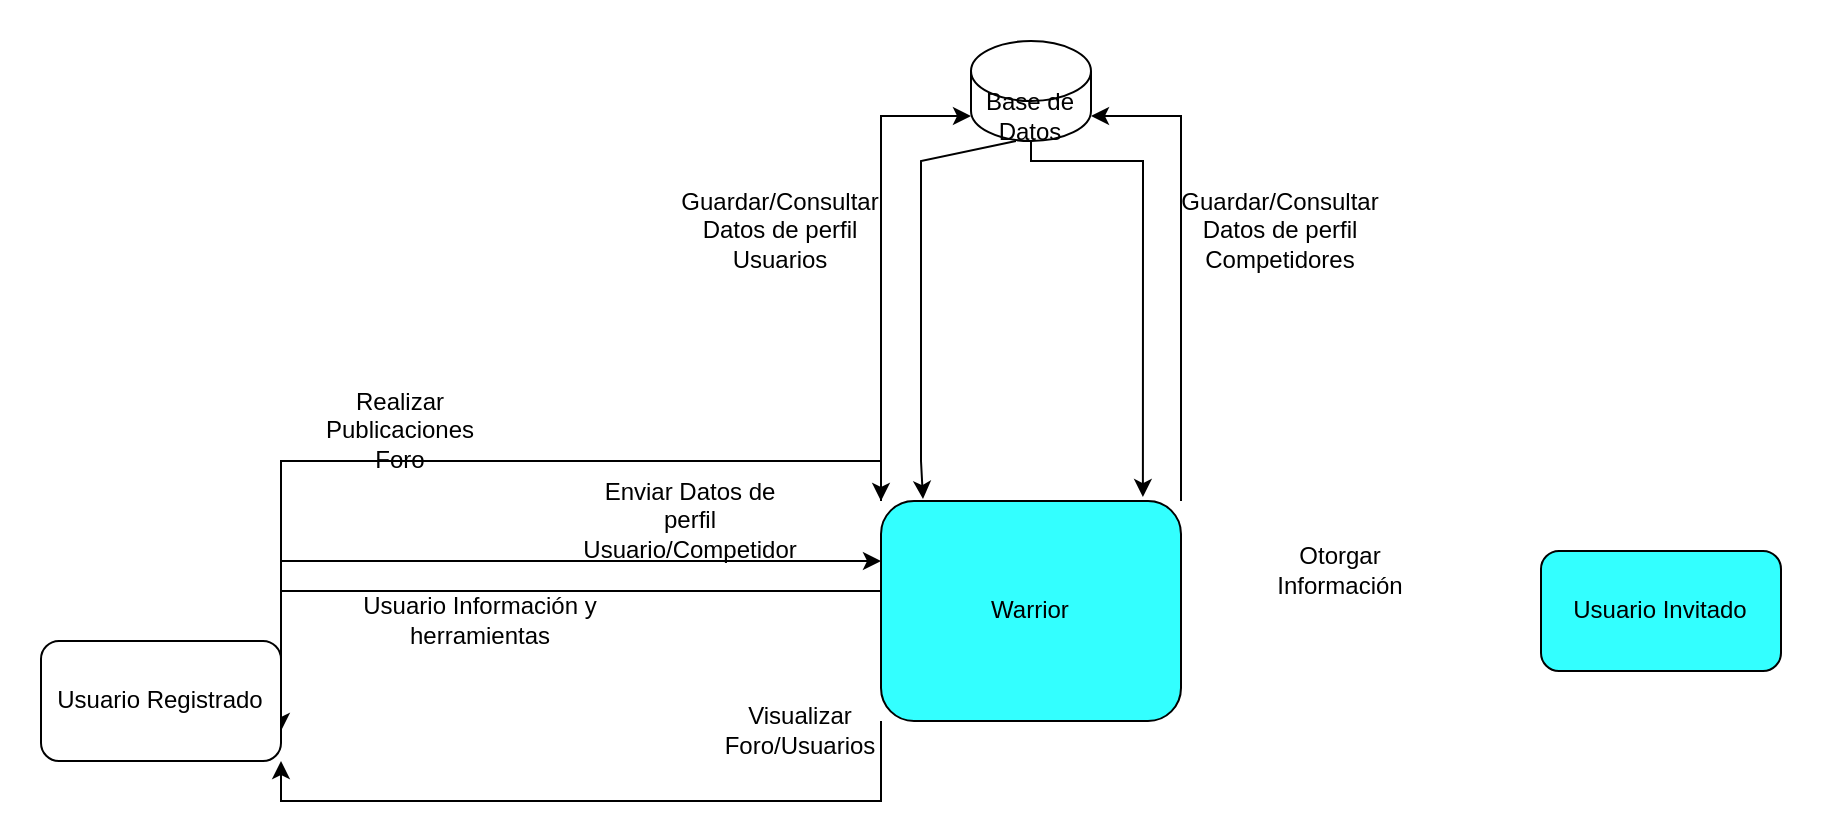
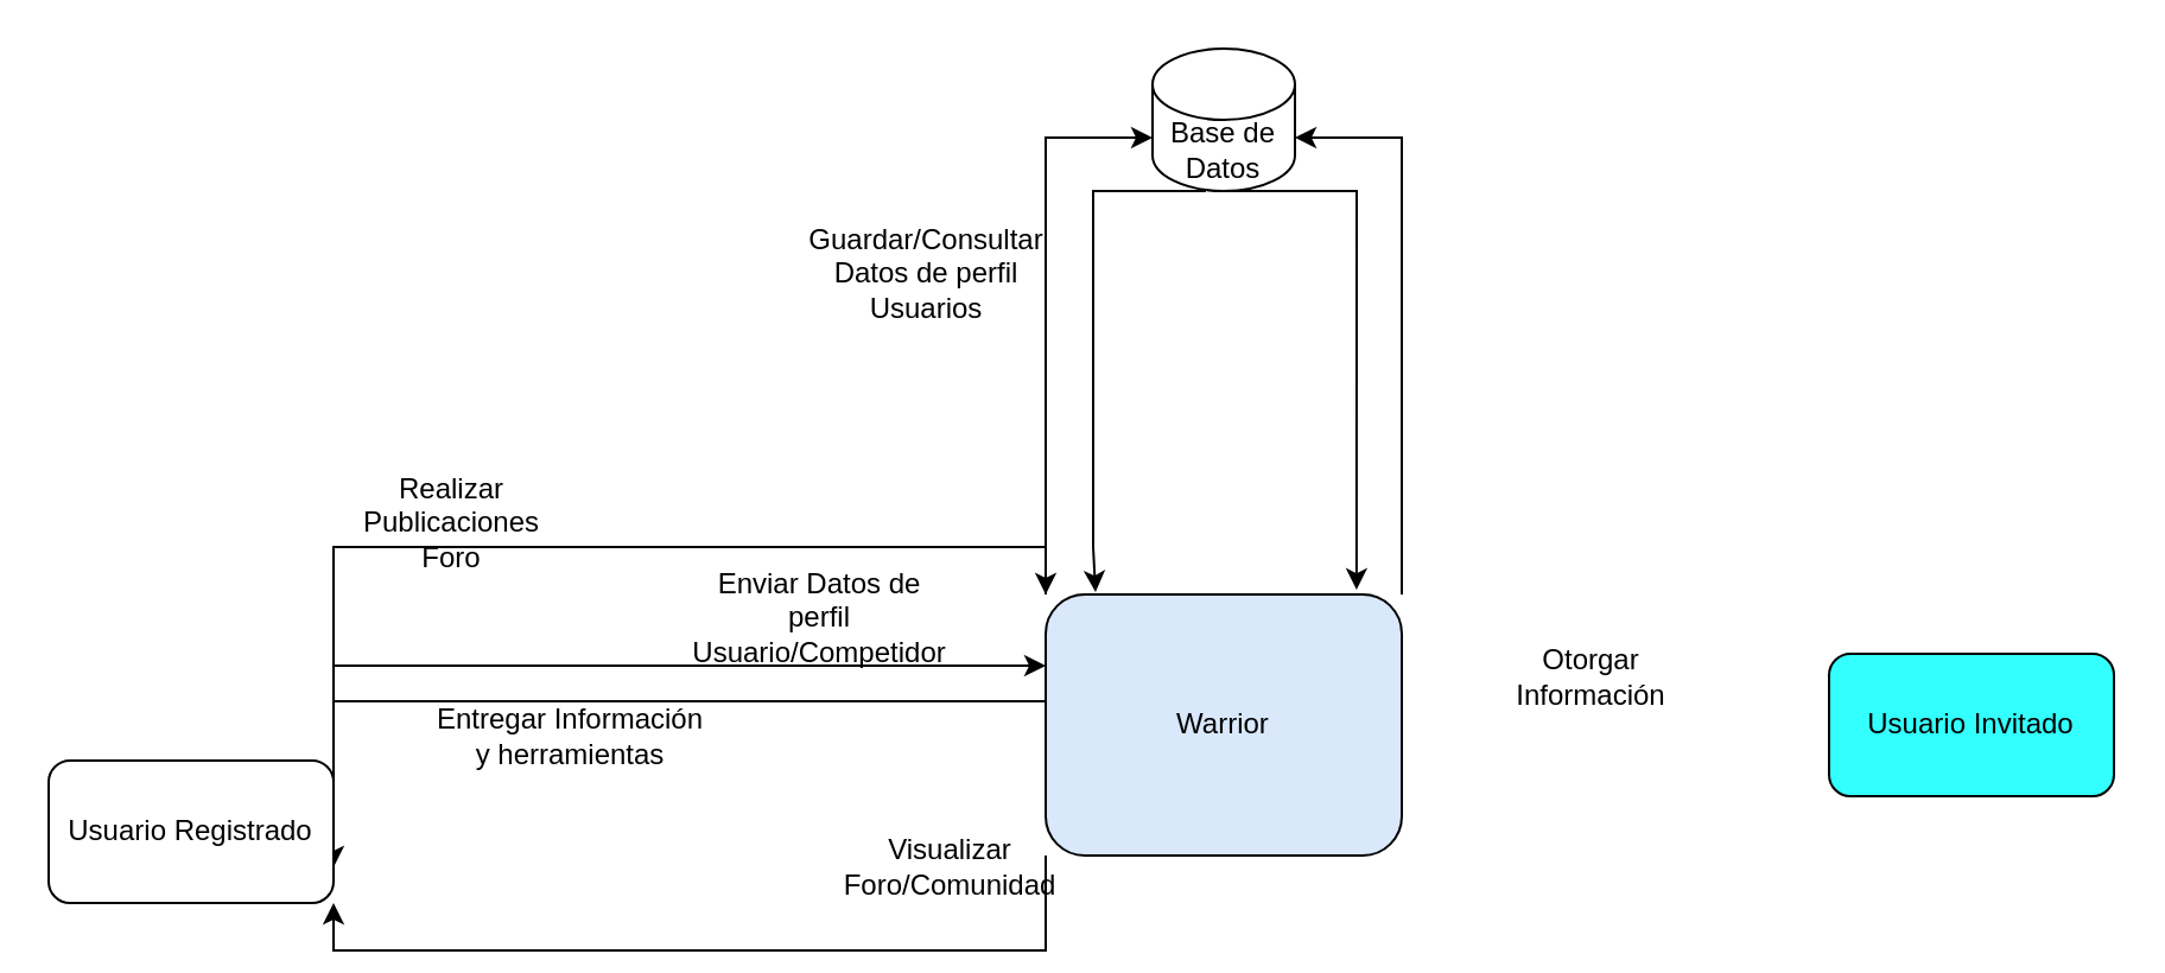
  <mxCell id="0" />
  <mxCell id="1" parent="0" />
  <mxCell id="2" style="edgeStyle=orthogonalEdgeStyle;rounded=0;orthogonalLoop=1;jettySize=auto;html=1;exitX=0.5;exitY=1;exitDx=0;exitDy=0;exitPerimeter=0;entryX=0.873;entryY=-0.018;entryDx=0;entryDy=0;entryPerimeter=0;" edge="1" parent="1" source="3" target="8"><mxGeometry relative="1" as="geometry"><Array as="points"><mxPoint x="571" y="80" /></Array></mxGeometry></mxCell>
- <mxCell id="3" value="Base de Datos&lt;br&gt;" style="shape=cylinder3;whiteSpace=wrap;html=1;boundedLbl=1;backgroundOutline=1;size=15;" parent="1" vertex="1"><mxGeometry x="485" y="20" width="60" height="50" as="geometry" /></mxCell>
+ <mxCell id="3" value="Base de Datos&lt;br&gt;" style="shape=cylinder3;whiteSpace=wrap;html=1;boundedLbl=1;backgroundOutline=1;size=15;" parent="1" vertex="1"><mxGeometry x="485" y="20" width="60" height="60" as="geometry" /></mxCell>
  <mxCell id="4" style="edgeStyle=orthogonalEdgeStyle;rounded=0;orthogonalLoop=1;jettySize=auto;html=1;exitX=0;exitY=0.75;exitDx=0;exitDy=0;entryX=1;entryY=0.75;entryDx=0;entryDy=0;" parent="1" source="8" target="11" edge="1"><mxGeometry relative="1" as="geometry"><Array as="points"><mxPoint x="440" y="295" /></Array></mxGeometry></mxCell>
  <mxCell id="5" style="edgeStyle=orthogonalEdgeStyle;rounded=0;orthogonalLoop=1;jettySize=auto;html=1;exitX=0;exitY=1;exitDx=0;exitDy=0;entryX=1;entryY=1;entryDx=0;entryDy=0;" parent="1" source="8" target="11" edge="1"><mxGeometry relative="1" as="geometry" /></mxCell>
  <mxCell id="6" style="edgeStyle=orthogonalEdgeStyle;rounded=0;orthogonalLoop=1;jettySize=auto;html=1;exitX=1;exitY=0;exitDx=0;exitDy=0;entryX=1;entryY=0;entryDx=0;entryDy=37.5;entryPerimeter=0;" edge="1" parent="1" source="8" target="3"><mxGeometry relative="1" as="geometry" /></mxCell>
  <mxCell id="7" style="edgeStyle=orthogonalEdgeStyle;rounded=0;orthogonalLoop=1;jettySize=auto;html=1;exitX=0;exitY=0;exitDx=0;exitDy=0;entryX=0;entryY=0;entryDx=0;entryDy=37.5;entryPerimeter=0;" edge="1" parent="1" source="8" target="3"><mxGeometry relative="1" as="geometry"><Array as="points"><mxPoint x="440" y="58" /></Array></mxGeometry></mxCell>
- <mxCell id="8" value="Warrior" style="rounded=1;whiteSpace=wrap;html=1;fillColor=#33FFFF;" parent="1" vertex="1"><mxGeometry x="440" y="250" width="150" height="110" as="geometry" /></mxCell>
+ <mxCell id="8" value="Warrior" style="rounded=1;whiteSpace=wrap;html=1;fillColor=#dae8fc;" parent="1" vertex="1"><mxGeometry x="440" y="250" width="150" height="110" as="geometry" /></mxCell>
  <mxCell id="9" style="edgeStyle=orthogonalEdgeStyle;rounded=0;orthogonalLoop=1;jettySize=auto;html=1;exitX=1;exitY=0.5;exitDx=0;exitDy=0;" parent="1" source="11" edge="1"><mxGeometry relative="1" as="geometry"><mxPoint x="440" y="280" as="targetPoint" /><Array as="points"><mxPoint x="440" y="280" /></Array></mxGeometry></mxCell>
  <mxCell id="10" style="edgeStyle=orthogonalEdgeStyle;rounded=0;orthogonalLoop=1;jettySize=auto;html=1;exitX=1;exitY=0;exitDx=0;exitDy=0;entryX=0;entryY=0;entryDx=0;entryDy=0;" parent="1" source="11" target="8" edge="1"><mxGeometry relative="1" as="geometry" /></mxCell>
  <mxCell id="11" value="Usuario Registrado" style="rounded=1;whiteSpace=wrap;html=1;" parent="1" vertex="1"><mxGeometry x="20" y="320" width="120" height="60" as="geometry" /></mxCell>
  <mxCell id="12" value="Enviar Datos de perfil Usuario/Competidor" style="text;html=1;strokeColor=none;fillColor=none;align=center;verticalAlign=middle;whiteSpace=wrap;rounded=0;" parent="1" vertex="1"><mxGeometry x="300" y="245" width="90" height="30" as="geometry" /></mxCell>
- <mxCell id="13" value="Usuario Información y herramientas" style="text;html=1;strokeColor=none;fillColor=none;align=center;verticalAlign=middle;whiteSpace=wrap;rounded=0;" parent="1" vertex="1"><mxGeometry x="180" y="300" width="120" height="20" as="geometry" /></mxCell>
- <mxCell id="14" value="Realizar Publicaciones Foro" style="text;html=1;strokeColor=none;fillColor=none;align=center;verticalAlign=middle;whiteSpace=wrap;rounded=0;" parent="1" vertex="1"><mxGeometry x="150" y="200" width="100" height="30" as="geometry" /></mxCell>
- <mxCell id="15" value="Visualizar Foro/Usuarios" style="text;html=1;strokeColor=none;fillColor=none;align=center;verticalAlign=middle;whiteSpace=wrap;rounded=0;" parent="1" vertex="1"><mxGeometry x="370" y="350" width="60" height="30" as="geometry" /></mxCell>
+ <mxCell id="13" value="Entregar Información y herramientas" style="text;html=1;strokeColor=none;fillColor=none;align=center;verticalAlign=middle;whiteSpace=wrap;rounded=0;" parent="1" vertex="1"><mxGeometry x="180" y="300" width="120" height="20" as="geometry" /></mxCell>
+ <mxCell id="14" value="Realizar Publicaciones Foro" style="text;html=1;strokeColor=none;fillColor=none;align=center;verticalAlign=middle;whiteSpace=wrap;rounded=0;" parent="1" vertex="1"><mxGeometry x="140" y="205" width="100" height="30" as="geometry" /></mxCell>
+ <mxCell id="15" value="Visualizar Foro/Comunidad" style="text;html=1;strokeColor=none;fillColor=none;align=center;verticalAlign=middle;whiteSpace=wrap;rounded=0;" parent="1" vertex="1"><mxGeometry x="370" y="350" width="60" height="30" as="geometry" /></mxCell>
  <mxCell id="16" value="Guardar/Consultar&lt;br&gt;Datos de perfil Usuarios" style="text;html=1;strokeColor=none;fillColor=none;align=center;verticalAlign=middle;whiteSpace=wrap;rounded=0;" parent="1" vertex="1"><mxGeometry x="360" y="100" width="60" height="30" as="geometry" /></mxCell>
- <mxCell id="17" value="Guardar/Consultar&lt;br&gt;Datos de&amp;nbsp;perfil&lt;br&gt;Competidores" style="text;html=1;strokeColor=none;fillColor=none;align=center;verticalAlign=middle;whiteSpace=wrap;rounded=0;" parent="1" vertex="1"><mxGeometry x="610" y="100" width="60" height="30" as="geometry" /></mxCell>
  <mxCell id="18" value="Usuario Invitado" style="rounded=1;whiteSpace=wrap;html=1;fillColor=#33ffff;" parent="1" vertex="1"><mxGeometry x="770" y="275" width="120" height="60" as="geometry" /></mxCell>
  <mxCell id="19" value="Otorgar Información" style="text;html=1;strokeColor=none;fillColor=none;align=center;verticalAlign=middle;whiteSpace=wrap;rounded=0;" parent="1" vertex="1"><mxGeometry x="640" y="270" width="60" height="30" as="geometry" /></mxCell>
  <mxCell id="20" value="" style="endArrow=classic;html=1;rounded=0;exitX=0.375;exitY=1;exitDx=0;exitDy=0;exitPerimeter=0;entryX=0.14;entryY=-0.009;entryDx=0;entryDy=0;entryPerimeter=0;" parent="1" source="3" target="8" edge="1"><mxGeometry width="50" height="50" relative="1" as="geometry"><mxPoint x="510" y="240" as="sourcePoint" /><mxPoint x="560" y="190" as="targetPoint" /><Array as="points"><mxPoint x="460" y="80" /><mxPoint x="460" y="190" /><mxPoint x="460" y="230" /></Array></mxGeometry></mxCell>
